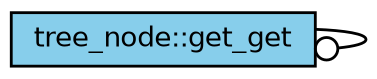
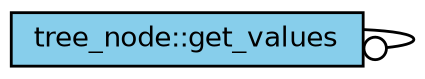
  digraph {
    rankdir=TB
-   n1 [color=black fillcolor=skyblue fontcolor=black fontname=Helvetica fontsize=10 height=0.2 label="tree_node::get_get" shape=record style=filled width=0.4]
+   n1 [color=black fillcolor=skyblue fontcolor=black fontname=Helvetica fontsize=10 height=0.2 label="tree_node::get_values" shape=record style=filled width=0.4]
    n1 -> n1 [color=black fontname=Helvetica fontsize=10 labelfontname=Helvetica labelfontsize=10 style=solid arrowhead=odot]
  }
